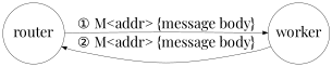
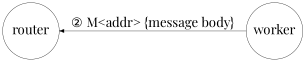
  digraph {
    fontcolor=black
    fontname="Playfair Display"
    fontsize=20
    rankdir=LR
    node [fixedsize=true fontcolor=black fontname="Playfair Display" fontsize=20 penwidth=0.5 shape=circle]
    edge [arrowsize=0.7 fontcolor=black fontname="Playfair Display" fontsize=20 penwidth=0.5 splines=ortho]
    router [height=1.2 width=1.2]
    worker [height=1.2 width=1.2]
-   router -> worker [label="① M<addr> {message body}"]
    router -> worker [dir=back label="② M<addr> {message body}"]
  }
